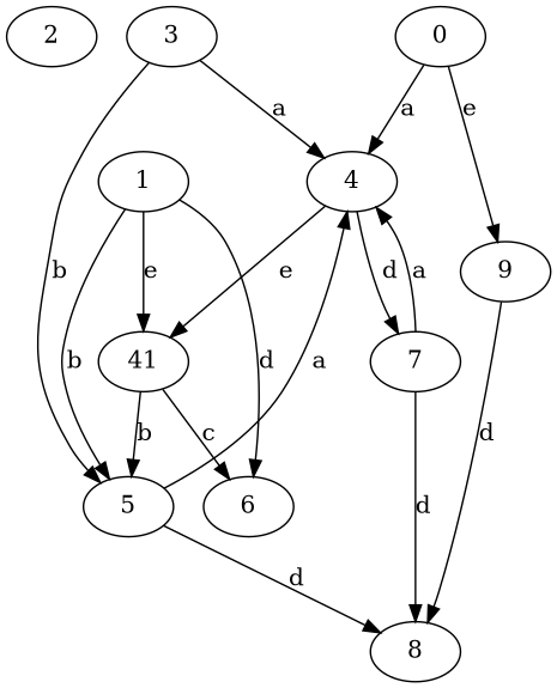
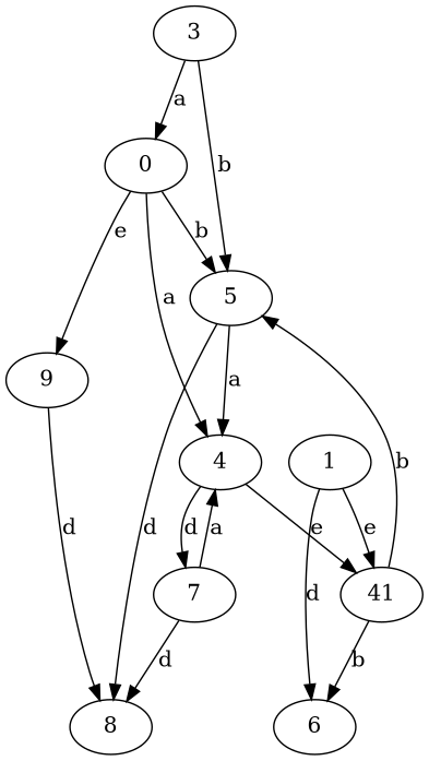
  strict digraph {
-   2
    3
    4
    5
    7
    n6 [label=41]
    8
    6
    0
    9
    1
-   3 -> 4 [label=a]
+   3 -> 0 [label=a]
    3 -> 5 [label=b]
    4 -> 7 [label=d]
    4 -> n6 [label=e]
    5 -> 4 [label=a]
    5 -> 8 [label=d]
    7 -> 4 [label=a]
    7 -> 8 [label=d]
    n6 -> 5 [label=b]
-   n6 -> 6 [label=c]
+   n6 -> 6 [label=b]
    0 -> 4 [label=a]
-   1 -> 5 [label=b]
+   0 -> 5 [label=b]
    0 -> 9 [label=e]
    9 -> 8 [label=d]
    1 -> n6 [label=e]
    1 -> 6 [label=d]
  }
